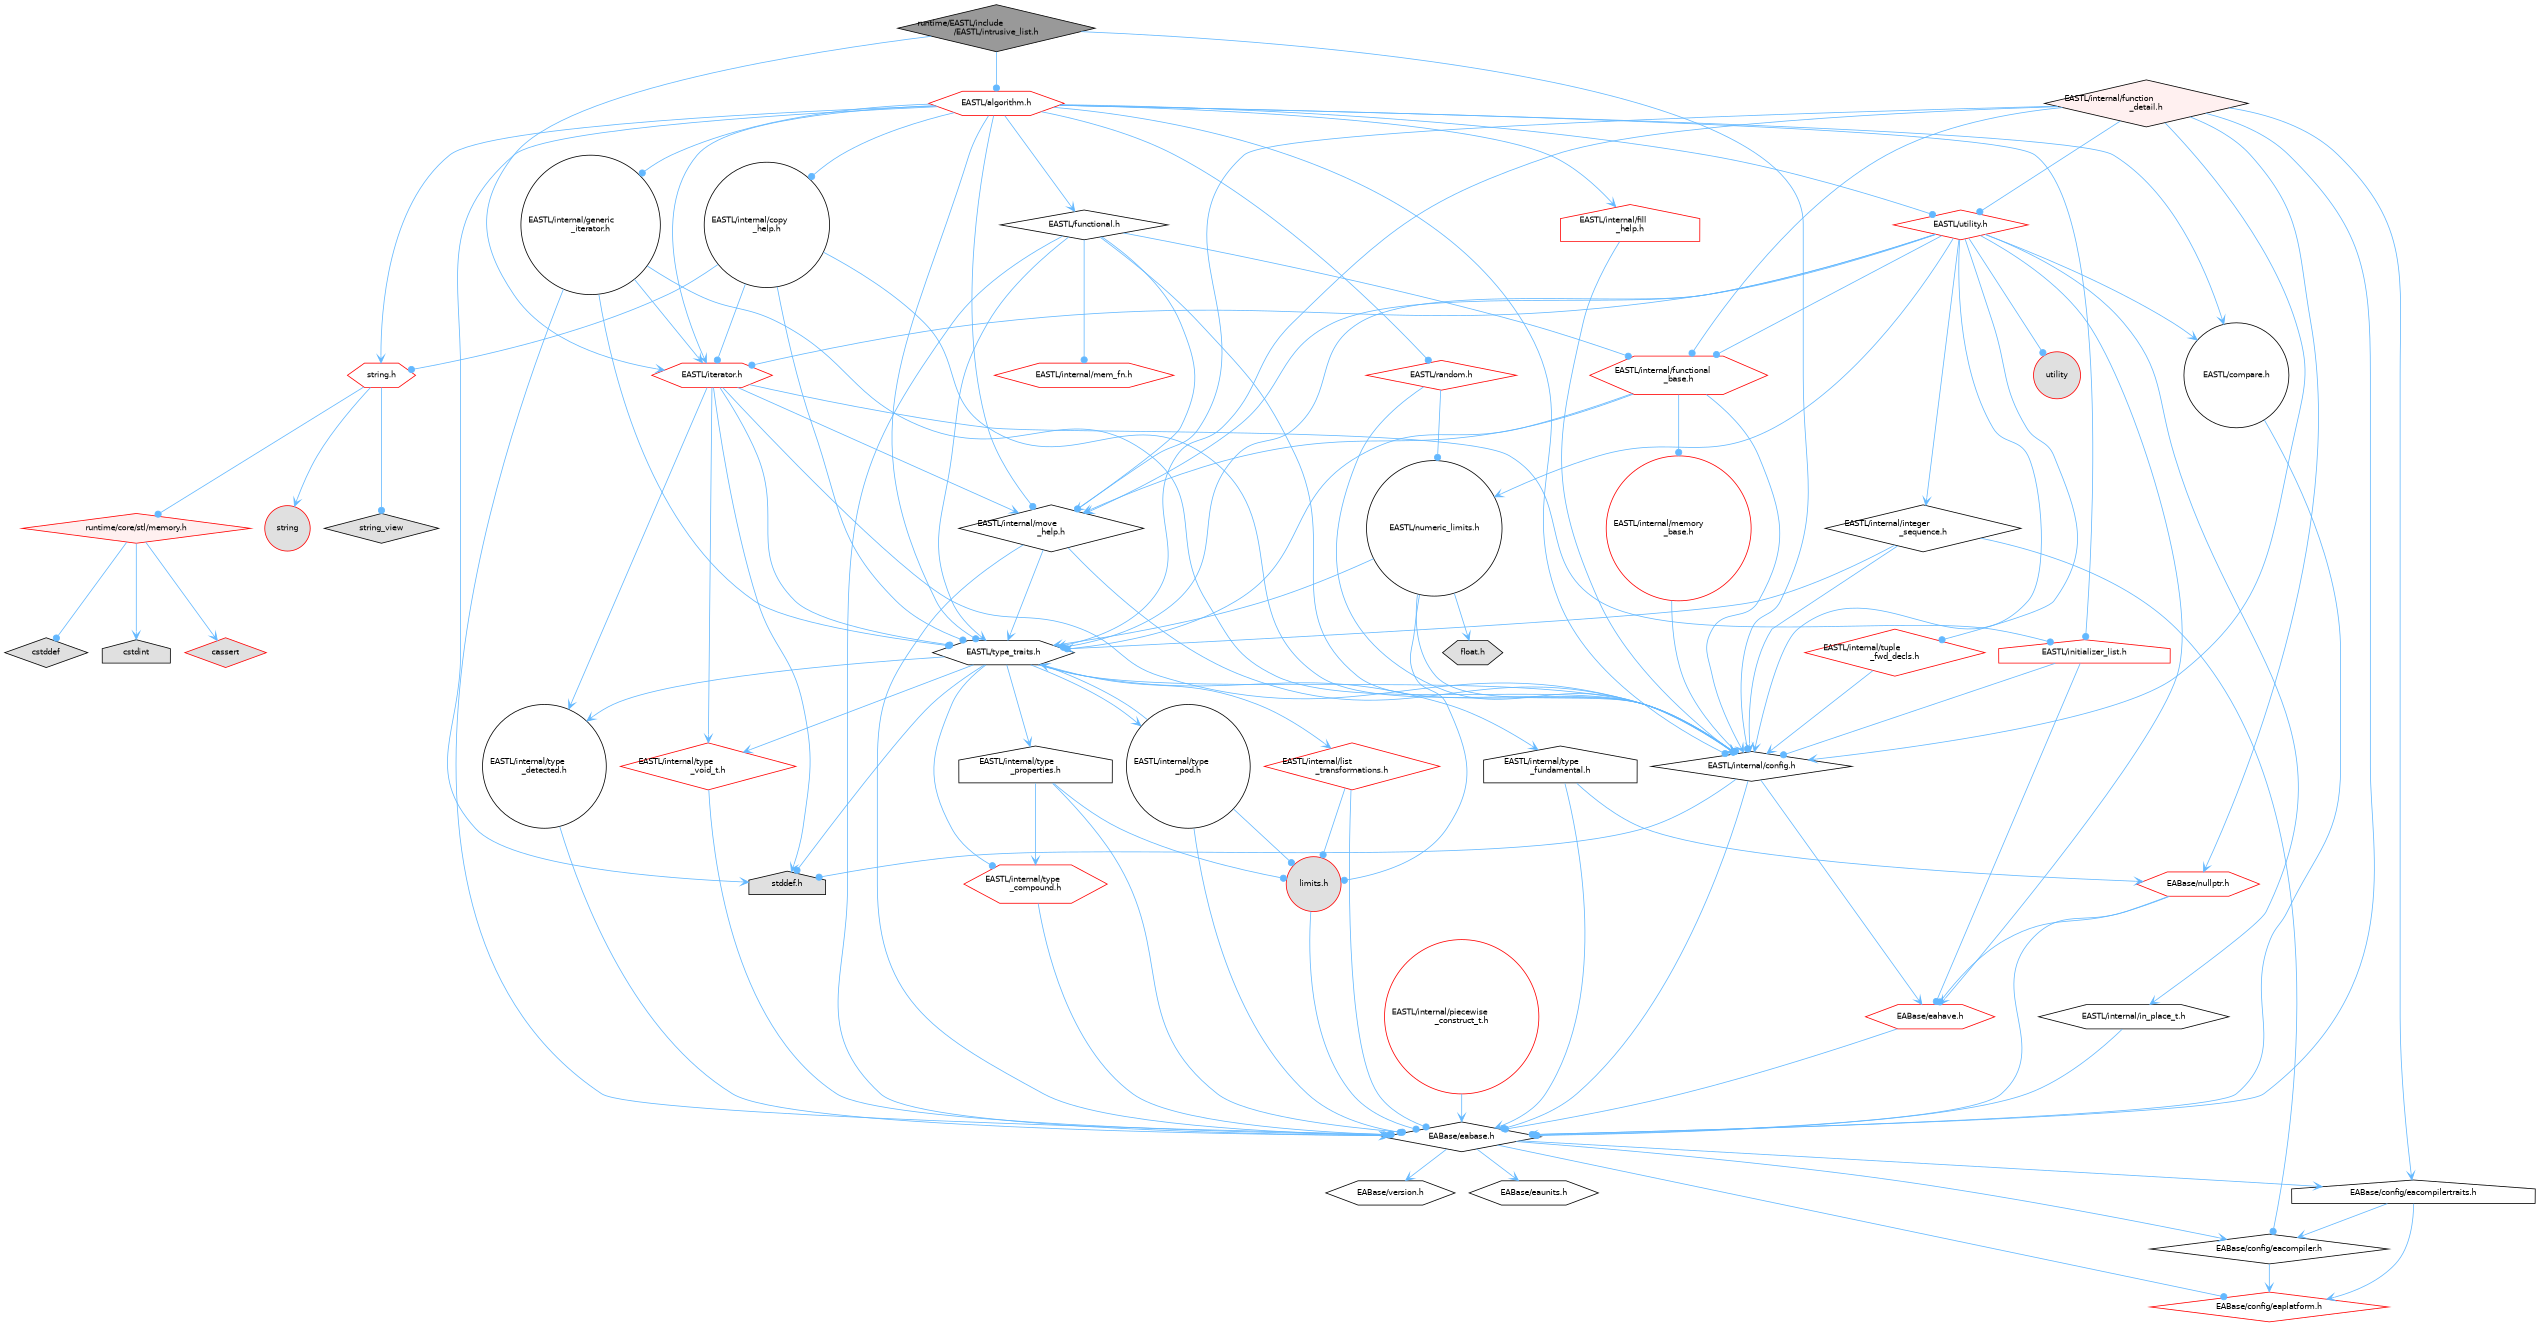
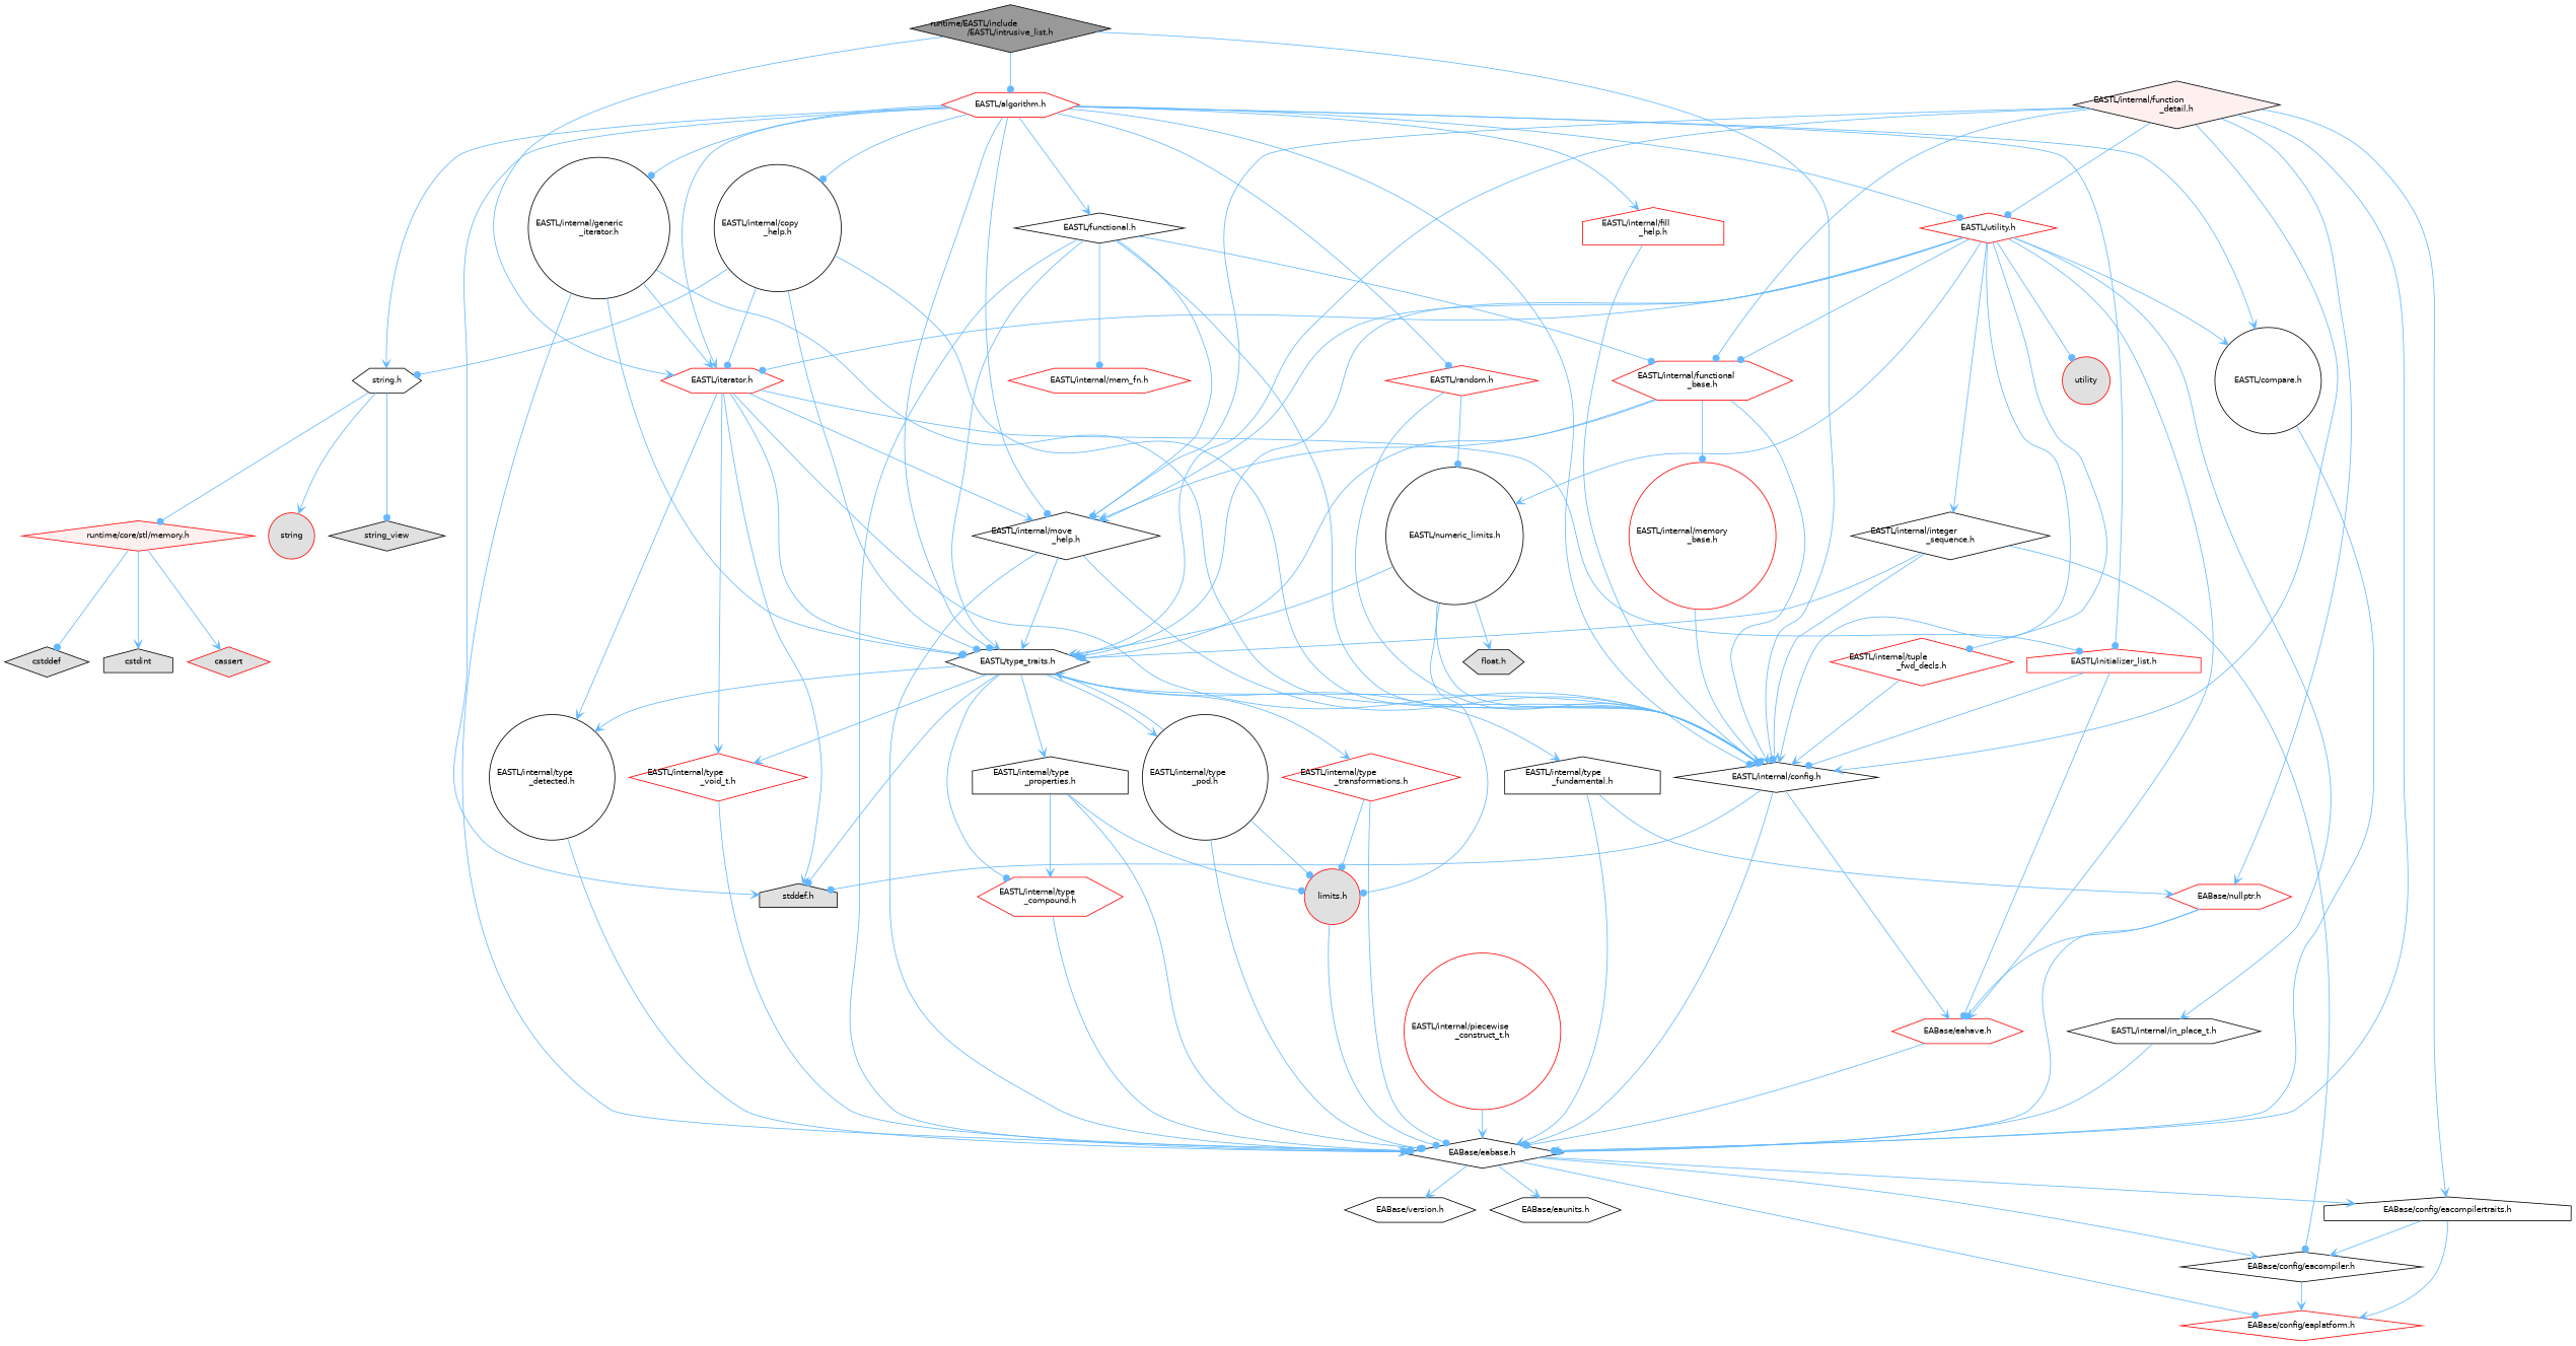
  digraph {
    node [color=black fillcolor=white fontname=Helvetica fontsize=10 shape=diamond style=filled]
    edge [arrowhead=vee color=steelblue1 fontname=Helvetica fontsize=10 labelfontname=Helvetica labelfontsize=10 style=solid]
    n1 [fillcolor=grey60 fontcolor=black height=0.2 label="runtime/EASTL/include\l/EASTL/intrusive_list.h" width=0.4]
    n2 [height=0.2 label="EASTL/internal/config.h" width=0.4]
    n3 [color=red height=0.2 label="EASTL/iterator.h" shape=hexagon width=0.4]
    n4 [color=red height=0.2 label="EASTL/algorithm.h" shape=hexagon width=0.4]
    n5 [height=0.2 label="EABase/eabase.h" width=0.4]
    n6 [color=red height=0.2 label="EABase/eahave.h" shape=hexagon width=0.4]
    n7 [fillcolor="#E0E0E0" height=0.2 label="stddef.h" shape=house width=0.4]
    n8 [height=0.2 label="EASTL/internal/move\l_help.h" width=0.4]
    n9 [color=red height=0.2 label="EASTL/internal/type\l_void_t.h" width=0.4]
    n10 [height=0.2 label="EASTL/internal/type\l_detected.h" shape=circle width=0.4]
    n11 [color=red height=0.2 label="EASTL/initializer_list.h" shape=house width=0.4]
    n12 [height=0.2 label="EASTL/type_traits.h" shape=hexagon width=0.4]
    n13 [height=0.2 label="EASTL/internal/copy\l_help.h" shape=circle width=0.4]
-   n14 [color=red height=0.2 label="string.h" shape=hexagon width=0.4]
+   n14 [height=0.2 label="string.h" shape=hexagon width=0.4]
    n15 [color=red height=0.2 label="EASTL/internal/fill\l_help.h" shape=house width=0.4]
    n16 [height=0.2 label="EASTL/functional.h" width=0.4]
    n17 [color=red height=0.2 label="EASTL/utility.h" width=0.4]
    n18 [height=0.2 label="EASTL/compare.h" shape=circle width=0.4]
    n19 [height=0.2 label="EASTL/internal/generic\l_iterator.h" shape=circle width=0.4]
    n20 [color=red height=0.2 label="EASTL/random.h" width=0.4]
    n21 [height=0.2 label="EABase/config/eacompiler.h" width=0.4]
    n22 [color=red height=0.2 label="EABase/config/eaplatform.h" width=0.4]
    n23 [height=0.2 label="EABase/config/eacompilertraits.h" shape=house width=0.4]
    n24 [height=0.2 label="EABase/version.h" shape=hexagon width=0.4]
    n25 [height=0.2 label="EABase/eaunits.h" shape=hexagon width=0.4]
    n26 [height=0.2 label="EASTL/internal/type\l_fundamental.h" shape=house width=0.4]
-   n27 [color=red height=0.2 label="EASTL/internal/list\l_transformations.h" width=0.4]
+   n27 [color=red height=0.2 label="EASTL/internal/type\l_transformations.h" width=0.4]
    n28 [height=0.2 label="EASTL/internal/type\l_properties.h" shape=house width=0.4]
    n29 [color=red height=0.2 label="EASTL/internal/type\l_compound.h" shape=hexagon width=0.4]
    n30 [height=0.2 label="EASTL/internal/type\l_pod.h" shape=circle width=0.4]
    n31 [color=red height=0.2 label="EABase/nullptr.h" shape=hexagon width=0.4]
    n32 [color=red fillcolor="#E0E0E0" height=0.2 label="limits.h" shape=circle width=0.4]
    n33 [color=red fillcolor="#E0E0E0" height=0.2 label=string shape=circle width=0.4]
    n34 [fillcolor="#E0E0E0" height=0.2 label=string_view width=0.4]
    n35 [color=red fillcolor="#FFF0F0" height=0.2 label="runtime/core/stl/memory.h" width=0.4]
    n36 [color=red height=0.2 label="EASTL/internal/functional\l_base.h" shape=hexagon width=0.4]
    n37 [color=red height=0.2 label="EASTL/internal/mem_fn.h" shape=hexagon width=0.4]
    n38 [height=0.2 label="EASTL/numeric_limits.h" shape=circle width=0.4]
    n39 [height=0.2 label="EASTL/internal/integer\l_sequence.h" width=0.4]
    n40 [color=red height=0.2 label="EASTL/internal/tuple\l_fwd_decls.h" width=0.4]
    n41 [height=0.2 label="EASTL/internal/in_place_t.h" shape=hexagon width=0.4]
    n42 [color=red fillcolor="#E0E0E0" height=0.2 label=utility shape=circle width=0.4]
    n43 [fillcolor="#E0E0E0" height=0.2 label=cstddef width=0.4]
    n44 [fillcolor="#E0E0E0" height=0.2 label=cstdint shape=house width=0.4]
    n45 [color=red fillcolor="#E0E0E0" height=0.2 label=cassert width=0.4]
    n46 [color=red height=0.2 label="EASTL/internal/memory\l_base.h" shape=circle width=0.4]
    n47 [fillcolor="#FFF0F0" height=0.2 label="EASTL/internal/function\l_detail.h" width=0.4]
    n48 [fillcolor="#E0E0E0" height=0.2 label="float.h" shape=hexagon width=0.4]
    n49 [color=red height=0.2 label="EASTL/internal/piecewise\l_construct_t.h" shape=circle width=0.4]
    n1 -> n2 [arrowhead=dot]
    n1 -> n3
    n1 -> n4 [arrowhead=dot]
    n2 -> n5 [arrowhead=dot]
    n2 -> n6
    n2 -> n7 [arrowhead=dot]
    n3 -> n2 [arrowhead=dot]
    n3 -> n7
    n3 -> n8
    n3 -> n9
    n3 -> n10
    n3 -> n11 [arrowhead=dot]
    n3 -> n12 [arrowhead=dot]
    n4 -> n2 [arrowhead=dot]
    n4 -> n3
    n4 -> n7
    n4 -> n8 [arrowhead=dot]
    n4 -> n11 [arrowhead=dot]
    n4 -> n12 [arrowhead=dot]
    n4 -> n13 [arrowhead=dot]
    n4 -> n14
    n4 -> n15
    n4 -> n16
    n4 -> n17 [arrowhead=dot]
    n4 -> n18
    n4 -> n19 [arrowhead=dot]
    n4 -> n20 [arrowhead=dot]
    n5 -> n21
    n5 -> n22 [arrowhead=dot]
    n5 -> n23
    n5 -> n24
    n5 -> n25
    n6 -> n5 [arrowhead=dot]
    n8 -> n2
    n8 -> n5
    n8 -> n12
    n9 -> n5
    n10 -> n5
    n11 -> n2 [arrowhead=dot]
    n11 -> n6 [arrowhead=dot]
    n12 -> n2 [arrowhead=dot]
    n12 -> n7 [arrowhead=dot]
    n12 -> n9
    n12 -> n10
    n12 -> n26
    n12 -> n27
    n12 -> n28
    n12 -> n29 [arrowhead=dot]
    n12 -> n30
    n13 -> n2 [arrowhead=dot]
    n13 -> n3 [arrowhead=dot]
    n13 -> n12 [arrowhead=dot]
    n13 -> n14 [arrowhead=dot]
    n14 -> n33
    n14 -> n34 [arrowhead=dot]
    n14 -> n35 [arrowhead=dot]
    n15 -> n2
    n16 -> n2
    n16 -> n5
    n16 -> n8
    n16 -> n12
    n16 -> n36 [arrowhead=dot]
    n16 -> n37 [arrowhead=dot]
    n17 -> n2
    n17 -> n3 [arrowhead=dot]
    n17 -> n6
    n17 -> n8
    n17 -> n12 [arrowhead=dot]
    n17 -> n18
    n17 -> n36 [arrowhead=dot]
    n17 -> n38
    n17 -> n39
    n17 -> n40 [arrowhead=dot]
    n17 -> n41
    n17 -> n42 [arrowhead=dot]
    n18 -> n5 [arrowhead=dot]
    n19 -> n2 [arrowhead=dot]
    n19 -> n3
    n19 -> n5 [arrowhead=dot]
    n19 -> n12 [arrowhead=dot]
    n20 -> n2 [arrowhead=dot]
    n20 -> n38 [arrowhead=dot]
    n21 -> n22
    n23 -> n21
    n23 -> n22
    n26 -> n5
    n26 -> n31
    n27 -> n5 [arrowhead=dot]
    n27 -> n32 [arrowhead=dot]
    n28 -> n5 [arrowhead=dot]
    n28 -> n29
    n28 -> n32 [arrowhead=dot]
    n29 -> n5 [arrowhead=dot]
    n30 -> n5 [arrowhead=dot]
    n30 -> n12
    n30 -> n32 [arrowhead=dot]
    n31 -> n5 [arrowhead=dot]
    n31 -> n6 [arrowhead=dot]
    n32 -> n5 [arrowhead=dot]
    n35 -> n43 [arrowhead=dot]
    n35 -> n44
    n35 -> n45
    n36 -> n2
    n36 -> n8
    n36 -> n12
    n36 -> n46 [arrowhead=dot]
    n38 -> n2 [arrowhead=dot]
    n38 -> n12
    n38 -> n32 [arrowhead=dot]
    n38 -> n48
    n39 -> n2
    n39 -> n12 [arrowhead=dot]
    n39 -> n21 [arrowhead=dot]
    n40 -> n2
    n41 -> n5 [arrowhead=dot]
    n46 -> n2 [arrowhead=dot]
    n47 -> n2
    n47 -> n5
    n47 -> n8 [arrowhead=dot]
    n47 -> n12
    n47 -> n17 [arrowhead=dot]
    n47 -> n23
    n47 -> n31
    n47 -> n36 [arrowhead=dot]
    n49 -> n5
  }
